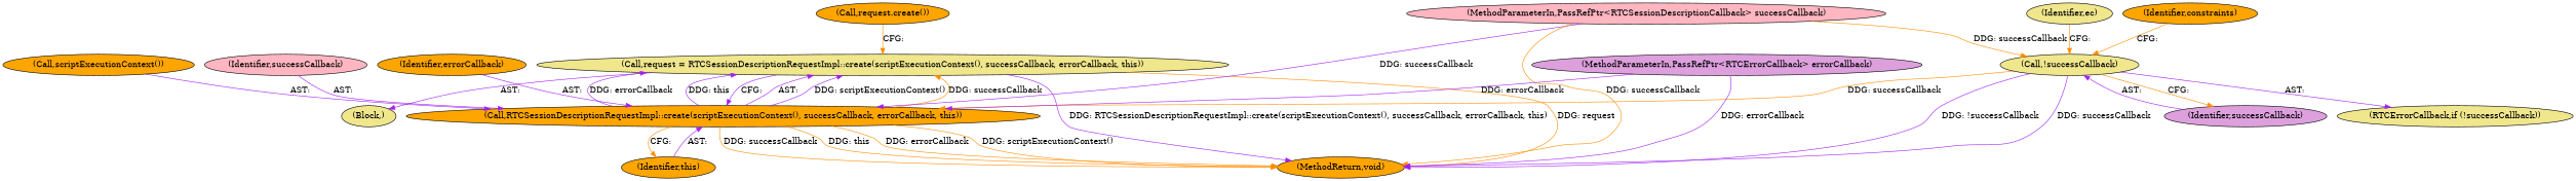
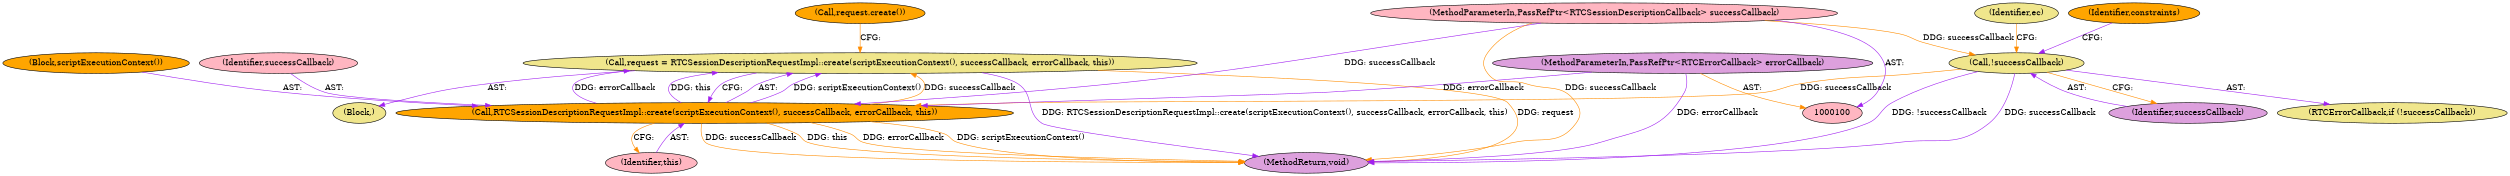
  digraph {
    node [fillcolor=khaki style=filled]
    edge [color=purple]
    n1 [label="(Call,request = RTCSessionDescriptionRequestImpl::create(scriptExecutionContext(), successCallback, errorCallback, this))"]
    n2 [fillcolor=orange label="(Call,RTCSessionDescriptionRequestImpl::create(scriptExecutionContext(), successCallback, errorCallback, this))"]
    n3 [label="(Block,)"]
-   n4 [fillcolor=orange label="(MethodReturn,void)"]
-   n5 [fillcolor=orange label="(Identifier,this)"]
+   n4 [fillcolor=plum label="(MethodReturn,void)"]
+   n5 [fillcolor=lightpink label="(Identifier,this)"]
    n6 [label="(Call,!successCallback)"]
    n7 [fillcolor=plum label="(Identifier,successCallback)"]
    n8 [label="(RTCErrorCallback,if (!successCallback))"]
    n9 [fillcolor=lightpink label="(MethodParameterIn,PassRefPtr<RTCSessionDescriptionCallback> successCallback)"]
+   1000100 [fillcolor=lightpink]
    n11 [fillcolor=plum label="(MethodParameterIn,PassRefPtr<RTCErrorCallback> errorCallback)"]
    n12 [fillcolor=lightpink label="(Identifier,successCallback)"]
-   n13 [fillcolor=orange label="(Identifier,errorCallback)"]
    n14 [label="(Identifier,ec)"]
    n15 [fillcolor=orange label="(Identifier,constraints)"]
-   n16 [fillcolor=orange label="(Call,scriptExecutionContext())"]
+   n16 [fillcolor=orange label="(Block,scriptExecutionContext())"]
    n17 [fillcolor=orange label="(Call,request.create())"]
    n1 -> n2 [label="CFG: "]
    n1 -> n3 [label="AST: "]
    n1 -> n4 [label="DDG: RTCSessionDescriptionRequestImpl::create(scriptExecutionContext(), successCallback, errorCallback, this)"]
    n1 -> n4 [color=darkorange label="DDG: request"]
    n2 -> n1 [label="AST: "]
    n2 -> n1 [label="DDG: scriptExecutionContext()"]
    n2 -> n1 [color=darkorange label="DDG: successCallback"]
    n2 -> n1 [label="DDG: errorCallback"]
    n2 -> n1 [label="DDG: this"]
    n2 -> n4 [color=darkorange label="DDG: errorCallback"]
    n2 -> n4 [color=darkorange label="DDG: scriptExecutionContext()"]
    n2 -> n4 [color=darkorange label="DDG: successCallback"]
    n2 -> n4 [color=darkorange label="DDG: this"]
    n2 -> n5 [color=darkorange label="CFG: "]
    n5 -> n2 [label="AST: "]
    n6 -> n2 [color=darkorange label="DDG: successCallback"]
    n6 -> n4 [label="DDG: successCallback"]
    n6 -> n4 [label="DDG: !successCallback"]
    n6 -> n7 [color=darkorange label="CFG: "]
    n6 -> n8 [label="AST: "]
    n7 -> n6 [label="AST: "]
    n9 -> n2 [label="DDG: successCallback"]
    n9 -> n4 [color=darkorange label="DDG: successCallback"]
    n9 -> n6 [color=darkorange label="DDG: successCallback"]
+   n9 -> 1000100 [label="AST: "]
    n11 -> n2 [label="DDG: errorCallback"]
    n11 -> n4 [label="DDG: errorCallback"]
+   n11 -> 1000100 [color=darkorange label="AST: "]
    n12 -> n2 [label="AST: "]
-   n13 -> n2 [label="AST: "]
    n14 -> n6 [color=darkorange label="CFG: "]
-   n15 -> n6 [color=darkorange label="CFG: "]
+   n15 -> n6 [label="CFG: "]
    n16 -> n2 [label="AST: "]
    n17 -> n1 [color=darkorange label="CFG: "]
  }
